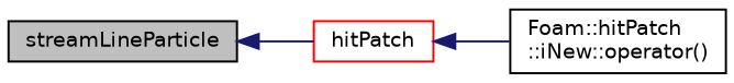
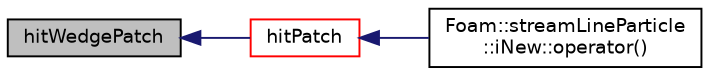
  digraph {
    rankdir=LR
    node [color=black fontname=Helvetica fontsize=10 shape=record]
    edge [color=midnightblue dir=back fontname=Helvetica fontsize=10 labelfontname=Helvetica labelfontsize=10 style=solid]
-   n1 [fillcolor=grey75 fontcolor=black height=0.2 label=streamLineParticle style=filled width=0.4]
+   n1 [fillcolor=grey75 fontcolor=black height=0.2 label=hitWedgePatch style=filled width=0.4]
    n2 [color=red height=0.2 label=hitPatch width=0.4]
-   n3 [height=0.2 label="Foam::hitPatch\l::iNew::operator()" width=0.4]
+   n3 [height=0.2 label="Foam::streamLineParticle\l::iNew::operator()" width=0.4]
    n1 -> n2
    n2 -> n3
  }
